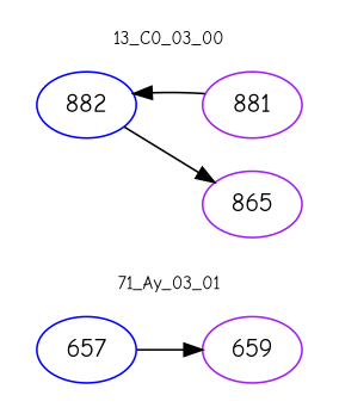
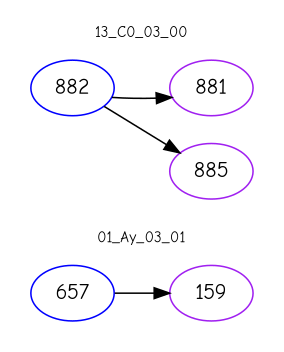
  digraph {
    fontname="Comic Neue"
    rankdir=LR
    node [color=purple fontname="Comic Neue"]
    edge [color=black fontname="Comic Neue"]
    n1 [color=blue label=657]
-   n2 [label=659]
+   n2 [label=159]
    n3 [color=blue label=882]
-   n4 [label=865]
+   n4 [label=885]
    n5 [label=881]
    subgraph cluster_1 {
      color=white
      fontsize=10
-     label="71_Ay_03_01"
+     label="01_Ay_03_01"
      n1
      n2
    }
    subgraph cluster_2 {
      color=white
      fontsize=10
      label="13_C0_03_00"
      n3
      n4
      n5
    }
    n1 -> n2
    n3 -> n4
-   n5 -> n3
+   n3 -> n5
  }
